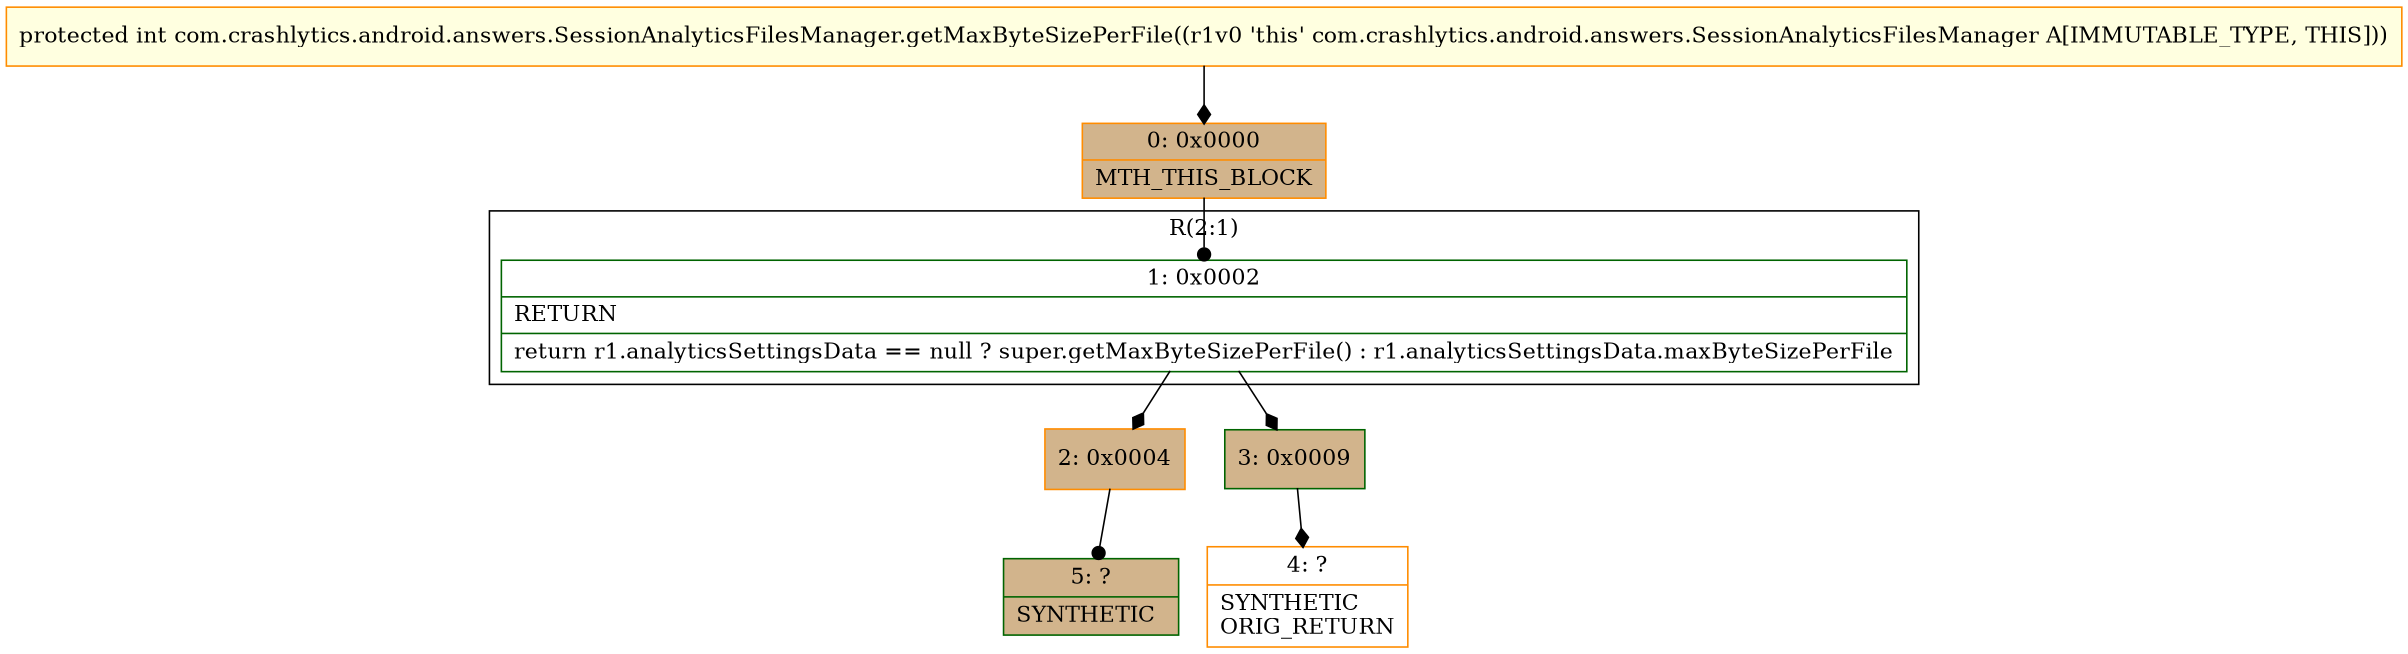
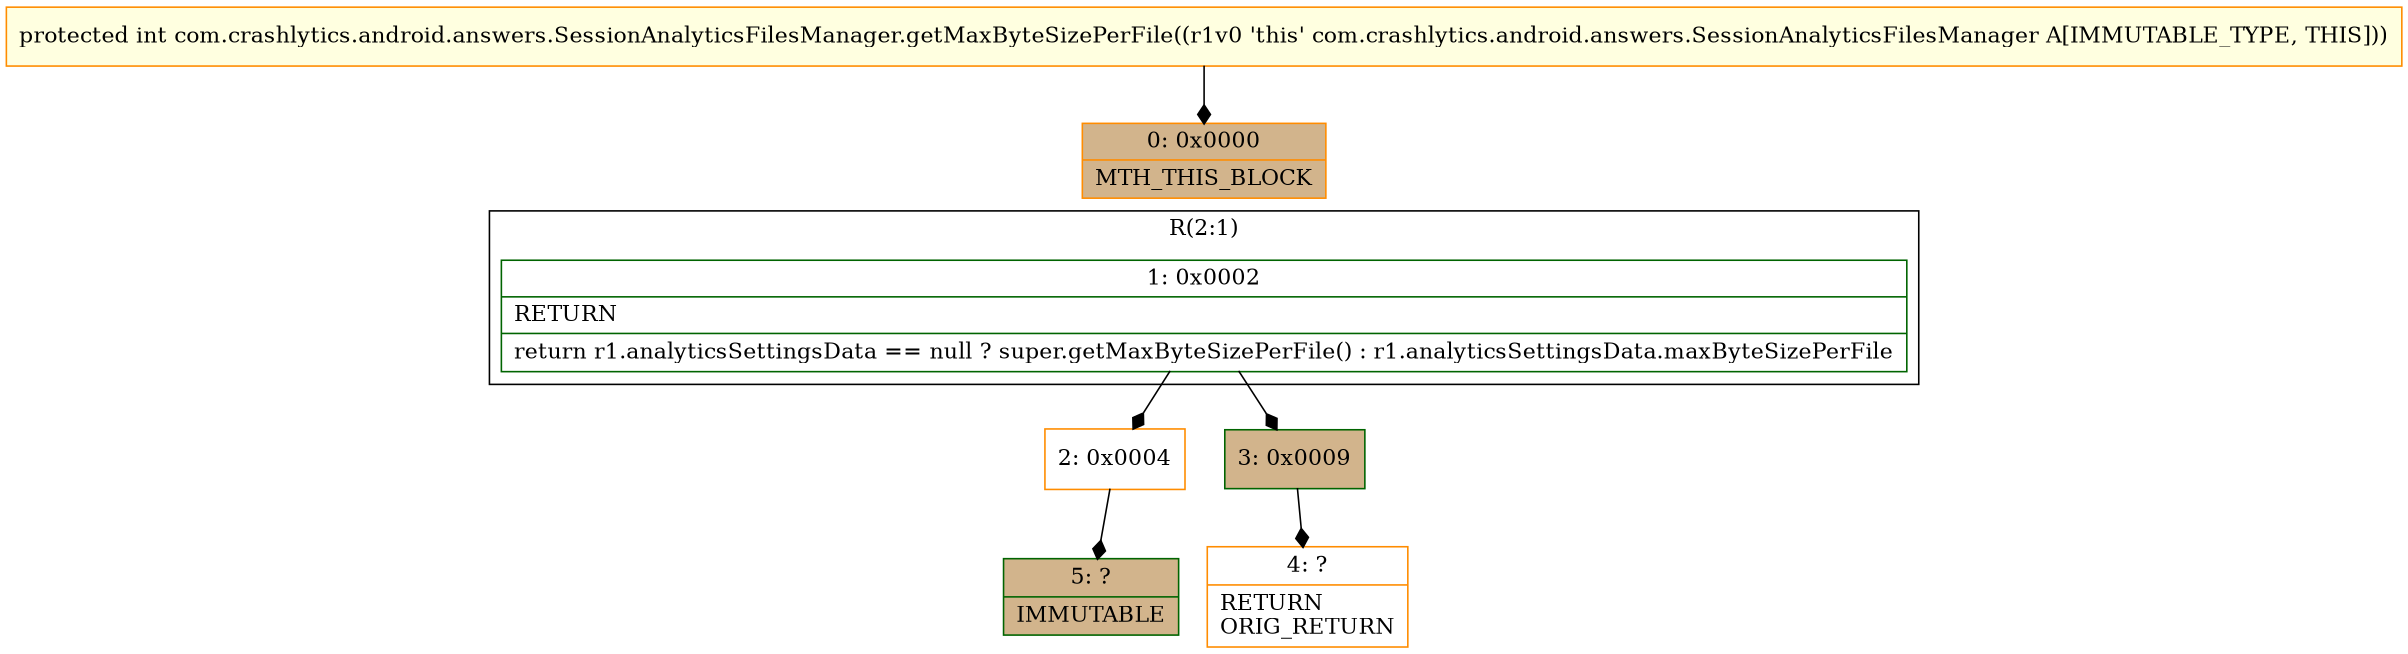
  digraph {
    node [color=darkorange fillcolor=white shape=record style=filled]
    edge [arrowhead=diamond]
    n1 [color=darkgreen label="{1\:\ 0x0002|RETURN\l|return r1.analyticsSettingsData == null ? super.getMaxByteSizePerFile() : r1.analyticsSettingsData.maxByteSizePerFile\l}"]
-   n2 [fillcolor=tan label="{2\:\ 0x0004}"]
+   n2 [label="{2\:\ 0x0004}"]
    n3 [color=darkgreen fillcolor=tan label="{3\:\ 0x0009}"]
-   n4 [color=darkgreen fillcolor=tan label="{5\:\ ?|SYNTHETIC\l}"]
-   n5 [label="{4\:\ ?|SYNTHETIC\lORIG_RETURN\l}"]
+   n4 [color=darkgreen fillcolor=tan label="{5\:\ ?|IMMUTABLE\l}"]
+   n5 [label="{4\:\ ?|RETURN\lORIG_RETURN\l}"]
    n6 [fillcolor=tan label="{0\:\ 0x0000|MTH_THIS_BLOCK\l}"]
    n7 [fillcolor=lightyellow label="{protected int com.crashlytics.android.answers.SessionAnalyticsFilesManager.getMaxByteSizePerFile((r1v0 'this' com.crashlytics.android.answers.SessionAnalyticsFilesManager A[IMMUTABLE_TYPE, THIS])) }"]
    subgraph cluster_1 {
      label="R(2:1)"
      n1
    }
    n1 -> n2
    n1 -> n3
-   n2 -> n4 [arrowhead=dot]
+   n2 -> n4
    n3 -> n5
-   n6 -> n1 [arrowhead=dot]
    n7 -> n6
  }
